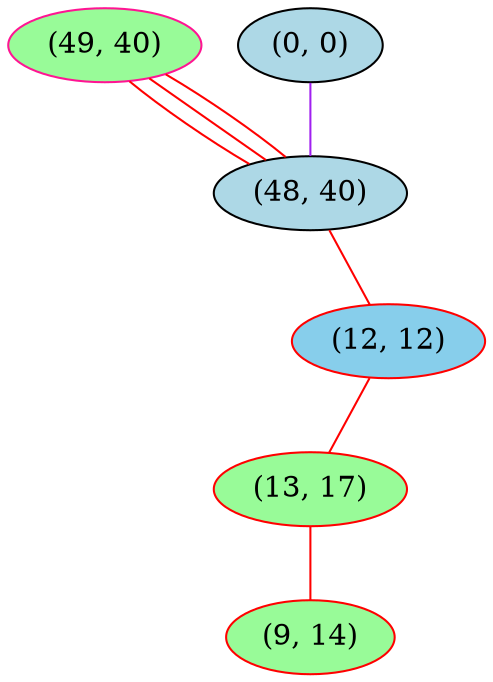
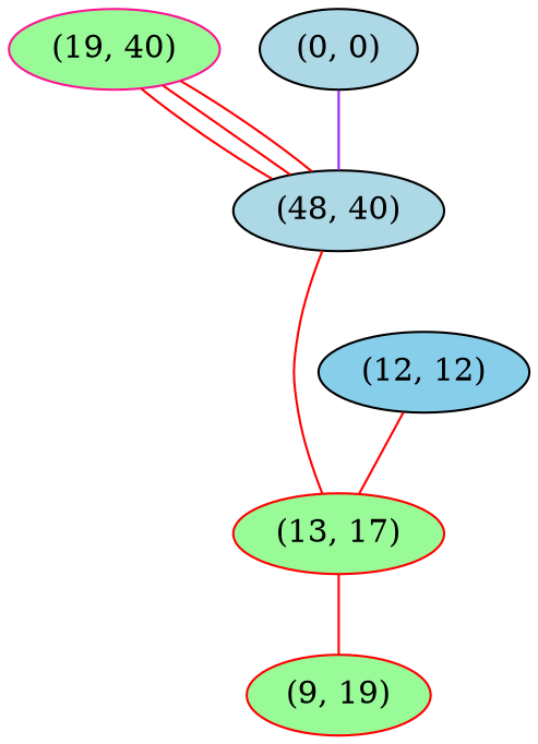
  graph {
    fontname="DejaVu Serif"
    node [color=black fillcolor=palegreen fontname="DejaVu Serif" style=filled]
    edge [color=red fontname="DejaVu Serif" weight=1]
    "(48, 40)" [fillcolor=lightblue]
-   "(49, 40)" [color=deeppink]
+   "(49, 40)" [color=deeppink label="(19, 40)"]
    "(13, 17)" [color=red]
    "(0, 0)" [fillcolor=lightblue]
-   "(12, 12)" [color=red fillcolor=skyblue]
-   "(9, 19)" [color=red label="(9, 14)"]
-   "(48, 40)" -- "(12, 12)"
+   "(12, 12)" [fillcolor=skyblue]
+   "(9, 19)" [color=red]
+   "(48, 40)" -- "(13, 17)"
    "(49, 40)" -- "(48, 40)"
    "(49, 40)" -- "(48, 40)"
    "(49, 40)" -- "(48, 40)"
    "(13, 17)" -- "(9, 19)"
    "(0, 0)" -- "(48, 40)" [color=purple weight=4]
    "(12, 12)" -- "(13, 17)"
  }
